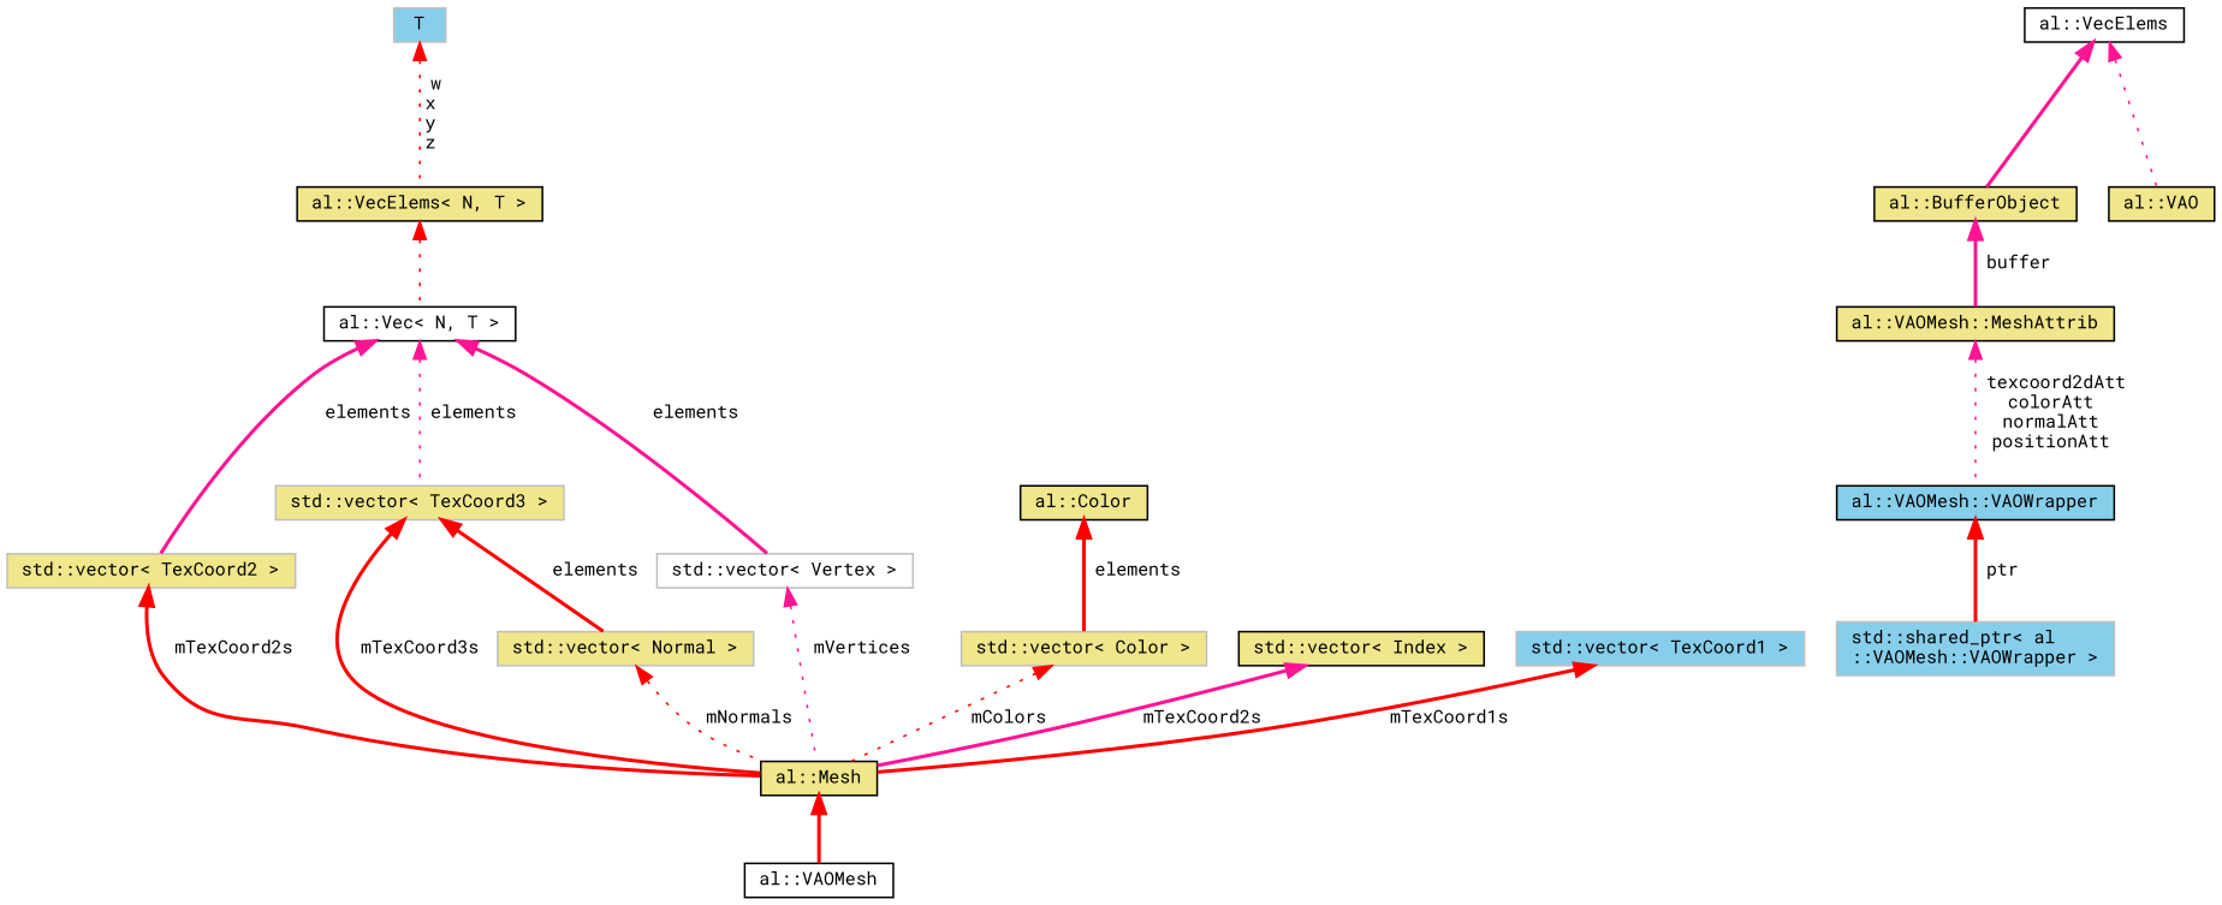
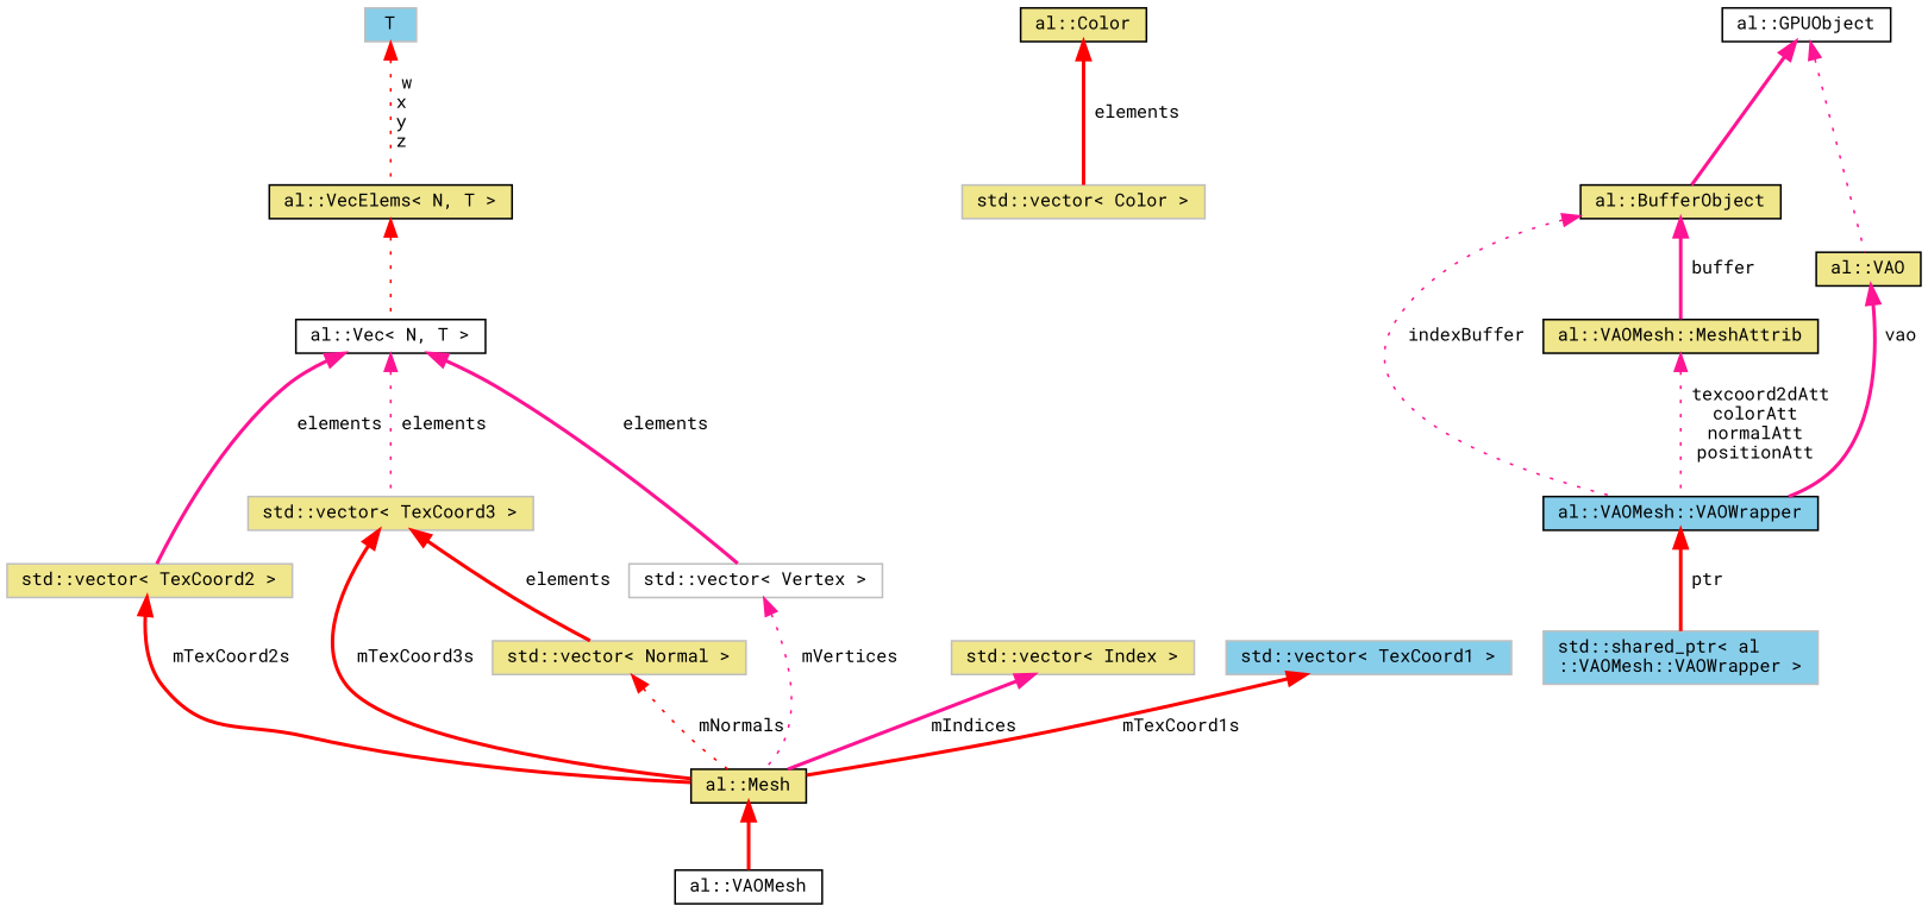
  digraph {
    fontname="Roboto Mono"
    rankdir=TB
    node [color=black fillcolor=khaki fontname="Roboto Mono" fontsize=10 shape=record style=filled]
    edge [color=red dir=back fontname="Roboto Mono" fontsize=10 labelfontname="FreeSans.ttf" labelfontsize=10 style=bold]
    n1 [fillcolor=white fontcolor=black height=0.2 label="al::VAOMesh" width=0.4]
    n2 [height=0.2 label="al::Mesh" width=0.4]
    n3 [color=grey75 height=0.2 label="std::vector\< TexCoord2 \>" width=0.4]
    n4 [fillcolor=white height=0.2 label="al::Vec\< N, T \>" width=0.4]
    n5 [color=grey75 height=0.2 label="std::vector\< TexCoord3 \>" width=0.4]
    n6 [color=grey75 fillcolor=white height=0.2 label="std::vector\< Vertex \>" width=0.4]
    n7 [color=grey75 height=0.2 label="std::vector\< Normal \>" width=0.4]
    n8 [height=0.2 label="al::VecElems\< N, T \>" width=0.4]
    n9 [color=grey75 fillcolor=skyblue height=0.2 label=T width=0.4]
    n10 [color=grey75 height=0.2 label="std::vector\< Color \>" width=0.4]
    n11 [height=0.2 label="al::Color" width=0.4]
-   n12 [height=0.2 label="std::vector\< Index \>" width=0.4]
+   n12 [color=grey75 height=0.2 label="std::vector\< Index \>" width=0.4]
    n13 [color=grey75 fillcolor=skyblue height=0.2 label="std::vector\< TexCoord1 \>" width=0.4]
    n14 [color=grey75 fillcolor=skyblue height=0.2 label="std::shared_ptr\< al\l::VAOMesh::VAOWrapper \>" width=0.4]
    n15 [fillcolor=skyblue height=0.2 label="al::VAOMesh::VAOWrapper" width=0.4]
    n16 [height=0.2 label="al::VAOMesh::MeshAttrib" width=0.4]
    n17 [height=0.2 label="al::BufferObject" width=0.4]
-   n18 [fillcolor=white height=0.2 label="al::VecElems" width=0.4]
+   n18 [fillcolor=white height=0.2 label="al::GPUObject" width=0.4]
    n19 [height=0.2 label="al::VAO" width=0.4]
    n2 -> n1
    n3 -> n2 [label=" mTexCoord2s"]
    n4 -> n3 [color=deeppink label=" elements"]
    n4 -> n5 [color=deeppink label=" elements" style=dotted]
    n4 -> n6 [color=deeppink label=" elements"]
    n5 -> n2 [label=" mTexCoord3s"]
    n5 -> n7 [label=" elements"]
    n6 -> n2 [color=deeppink label=" mVertices" style=dotted]
    n7 -> n2 [label=" mNormals" style=dotted]
    n8 -> n4 [style=dotted]
    n9 -> n8 [label=" w\nx\ny\nz" style=dotted]
-   n10 -> n2 [label=" mColors" style=dotted]
    n11 -> n10 [label=" elements"]
-   n12 -> n2 [color=deeppink label=" mTexCoord2s"]
+   n12 -> n2 [color=deeppink label=" mIndices"]
    n13 -> n2 [label=" mTexCoord1s"]
    n15 -> n14 [label=" ptr"]
    n16 -> n15 [color=deeppink label=" texcoord2dAtt\ncolorAtt\nnormalAtt\npositionAtt" style=dotted]
+   n17 -> n15 [color=deeppink label=" indexBuffer" style=dotted]
    n17 -> n16 [color=deeppink label=" buffer"]
    n18 -> n17 [color=deeppink]
    n18 -> n19 [color=deeppink style=dotted]
+   n19 -> n15 [color=deeppink label=" vao"]
  }
